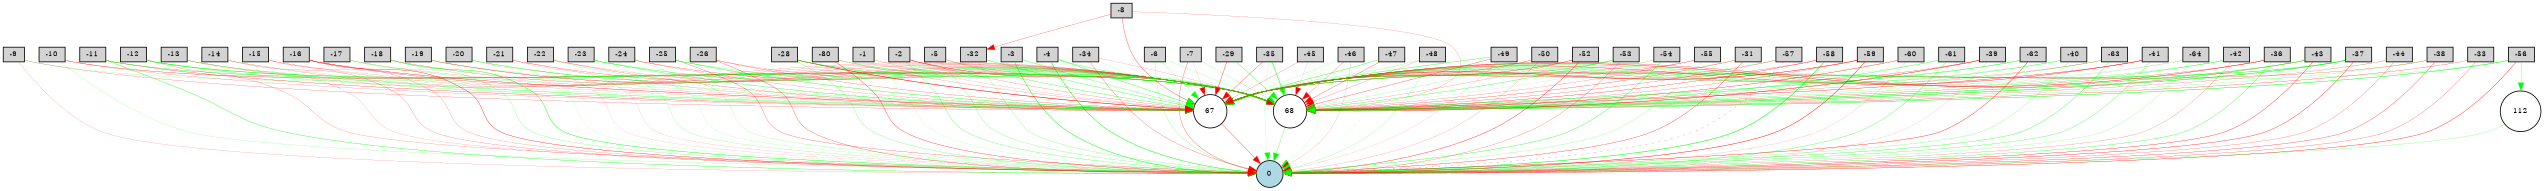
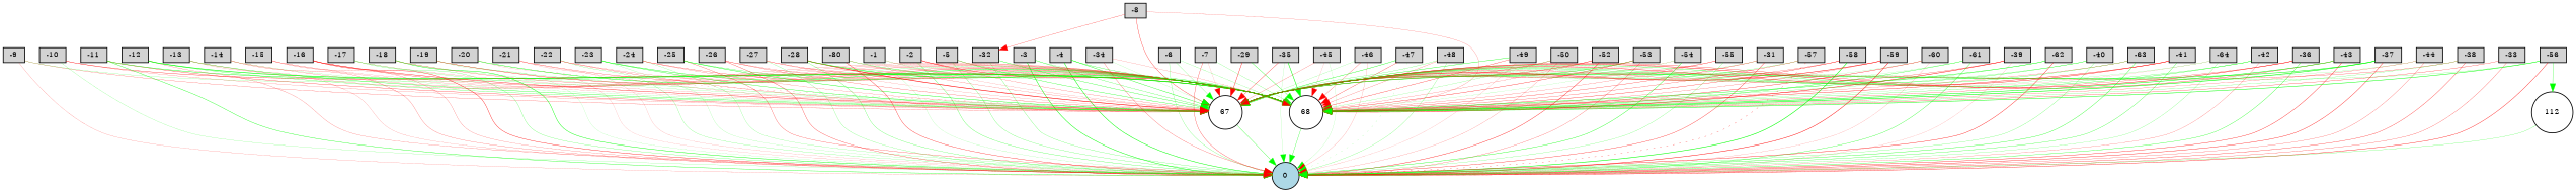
  digraph {
    fontname="DejaVu Serif"
    node [fillcolor=lightgray fontname="DejaVu Serif" fontsize=9 shape=box style=filled]
    edge [color=red fontname="DejaVu Serif" style=solid]
    -1 [height=0.2 width=0.2]
    0 [fillcolor=lightblue height=0.2 shape=circle width=0.2]
    67 [fillcolor=white height=0.2 shape=circle width=0.2]
    68 [fillcolor=white height=0.2 shape=circle width=0.2]
    -2 [height=0.2 width=0.2]
    -3 [height=0.2 width=0.2]
    -4 [height=0.2 width=0.2]
    -5 [height=0.2 width=0.2]
    -6 [height=0.2 width=0.2]
    -7 [height=0.2 width=0.2]
    -8 [height=0.2 width=0.2]
    -32 [height=0.2 width=0.2]
    -9 [height=0.2 width=0.2]
    -10 [height=0.2 width=0.2]
    -11 [height=0.2 width=0.2]
    -12 [height=0.2 width=0.2]
    -13 [height=0.2 width=0.2]
    -14 [height=0.2 width=0.2]
    -15 [height=0.2 width=0.2]
    -16 [height=0.2 width=0.2]
    -17 [height=0.2 width=0.2]
    -18 [height=0.2 width=0.2]
    -19 [height=0.2 width=0.2]
    -20 [height=0.2 width=0.2]
    -21 [height=0.2 width=0.2]
    -22 [height=0.2 width=0.2]
    -23 [height=0.2 width=0.2]
    -24 [height=0.2 width=0.2]
    -25 [height=0.2 width=0.2]
    -26 [height=0.2 width=0.2]
+   -27 [height=0.2 width=0.2]
    -28 [height=0.2 width=0.2]
    -29 [height=0.2 width=0.2]
    n34 [height=0.2 label=-80 width=0.2]
    -31 [height=0.2 width=0.2]
    -33 [height=0.2 width=0.2]
    -34 [height=0.2 width=0.2]
    -35 [height=0.2 width=0.2]
    -36 [height=0.2 width=0.2]
    -37 [height=0.2 width=0.2]
    -38 [height=0.2 width=0.2]
    -39 [height=0.2 width=0.2]
    -40 [height=0.2 width=0.2]
    -41 [height=0.2 width=0.2]
    -42 [height=0.2 width=0.2]
    -43 [height=0.2 width=0.2]
    -44 [height=0.2 width=0.2]
    -45 [height=0.2 width=0.2]
    -46 [height=0.2 width=0.2]
    -47 [height=0.2 width=0.2]
    -48 [height=0.2 width=0.2]
    -49 [height=0.2 width=0.2]
    -50 [height=0.2 width=0.2]
    -52 [height=0.2 width=0.2]
    -53 [height=0.2 width=0.2]
    -54 [height=0.2 width=0.2]
    -55 [height=0.2 width=0.2]
    -56 [height=0.2 width=0.2]
    112 [fillcolor=white height=0.2 shape=circle width=0.2]
    -57 [height=0.2 width=0.2]
    -58 [height=0.2 width=0.2]
    -59 [height=0.2 width=0.2]
    -60 [height=0.2 width=0.2]
    -61 [height=0.2 width=0.2]
    -62 [height=0.2 width=0.2]
    -63 [height=0.2 width=0.2]
    -64 [height=0.2 width=0.2]
    -1 -> 0 [color=green penwidth=0.11423768539200402]
    -1 -> 67 [penwidth=0.1412978521679366]
    -1 -> 68 [color=green penwidth=0.15731715524181544]
-   67 -> 0 [penwidth=0.347055828726218]
+   67 -> 0 [color=green penwidth=0.347055828726218]
    68 -> 0 [color=green penwidth=0.3386638612324302]
    -2 -> 0 [color=green penwidth=0.30018918323485444]
    -2 -> 67 [penwidth=0.2153452731647897]
    -2 -> 68 [penwidth=0.505893317960504]
    -3 -> 0 [color=green penwidth=0.5748162511098295]
    -3 -> 67 [color=green penwidth=0.3016860262237019]
    -3 -> 68 [color=green penwidth=0.1843356382308881]
    -4 -> 0 [color=green penwidth=0.59297088905597]
    -4 -> 67 [color=green penwidth=0.4345391138885226]
    -4 -> 68 [color=green penwidth=0.33865413327069394]
    -5 -> 0 [color=green penwidth=0.24375834041012498]
    -5 -> 67 [color=green penwidth=0.3782037820534503]
    -5 -> 68 [penwidth=0.18688683132503814]
    -6 -> 0 [color=green penwidth=0.22103694056597267]
    -6 -> 67 [color=green penwidth=0.19116765425013404]
    -6 -> 68 [color=green penwidth=0.182382863385459]
    -7 -> 0 [penwidth=0.3182666155985845]
    -7 -> 67 [penwidth=0.11384493328798129]
    -7 -> 68 [color=green penwidth=0.1953564758180525]
    -8 -> 67 [penwidth=0.3605848739293289]
    -8 -> 68 [penwidth=0.1840072824325826]
    -8 -> -32 [penwidth=0.2664933335671964]
    -32 -> 0 [color=green penwidth=0.24279865319418523]
    -32 -> 67 [color=green penwidth=0.378126503771152]
    -32 -> 68 [color=green penwidth=0.10893927695707942]
    -9 -> 0 [penwidth=0.15677331871333844]
    -9 -> 67 [penwidth=0.22718946924894926]
    -9 -> 68 [color=green penwidth=0.1728945258292217]
    -10 -> 0 [color=green penwidth=0.1668006260558671]
    -10 -> 67 [penwidth=0.1860027788187979]
    -10 -> 68 [penwidth=0.3722804665278472]
    -11 -> 0 [color=green penwidth=0.41994259082282426]
    -11 -> 67 [penwidth=0.3367848177388816]
    -11 -> 68 [color=green penwidth=0.48835207853997586]
    -12 -> 0 [penwidth=0.19743263064568656]
    -12 -> 67 [color=green penwidth=0.29473170119247954]
    -12 -> 68 [color=green penwidth=0.7360349995126542]
    -13 -> 0 [penwidth=0.13999388699085788]
    -13 -> 67 [color=green penwidth=0.3924501125793144]
    -13 -> 68 [penwidth=0.18876092503687153]
    -14 -> 0 [penwidth=0.2208250515508933]
    -14 -> 67 [color=green penwidth=0.13605685525441036]
    -14 -> 68 [penwidth=0.1880733750321416]
    -15 -> 0 [penwidth=0.19632188309883886]
    -15 -> 67 [penwidth=0.1352438333771913]
    -15 -> 68 [penwidth=0.16076696951420372]
    -16 -> 0 [penwidth=0.4300107362590274]
    -16 -> 67 [penwidth=0.4517136017061836]
    -16 -> 68 [penwidth=0.29344637756517683]
    -17 -> 0 [color=green penwidth=0.2376251509090792]
    -17 -> 67 [penwidth=0.15381460101007294]
    -17 -> 68 [color=green penwidth=0.20665297280613473]
    -18 -> 0 [color=green penwidth=0.5193055691637497]
    -18 -> 67 [color=green penwidth=0.1562138940556256]
    -18 -> 68 [penwidth=0.25562560826282144]
    -19 -> 0 [color=green penwidth=0.10620479959127055]
    -19 -> 67 [color=green penwidth=0.19811470384478538]
    -19 -> 68 [penwidth=0.4065488568446691]
    -20 -> 0 [penwidth=0.10367362785228737]
    -20 -> 67 [penwidth=0.16004597314587418 style=dotted]
    -20 -> 68 [color=green penwidth=0.5186718403444617]
    -21 -> 0 [penwidth=0.11209599122818788]
    -21 -> 67 [penwidth=0.13300213112360548]
    -21 -> 68 [penwidth=0.2853069132491265]
    -22 -> 0 [color=green penwidth=0.19766201925935628]
    -22 -> 67 [penwidth=0.2500141003799551]
    -22 -> 68 [penwidth=0.17064948635700347]
    -23 -> 0 [color=green penwidth=0.12822906907729412]
    -23 -> 67 [color=green penwidth=0.41133811708641044]
    -23 -> 68 [color=green penwidth=0.4534407878102703]
    -24 -> 0 [color=green penwidth=0.1732030775323496]
    -24 -> 67 [penwidth=0.18235858772419178]
    -24 -> 68 [penwidth=0.28836975307472534]
    -25 -> 0 [penwidth=0.28102469547188647]
    -25 -> 67 [color=green penwidth=0.47218976678642754]
    -25 -> 68 [color=green penwidth=0.2920587953060292]
    -26 -> 0 [penwidth=0.3237296690193168]
    -26 -> 67 [penwidth=0.25983123248236906]
    -26 -> 68 [penwidth=0.1928151994208885]
+   -27 -> 0 [color=green penwidth=0.20121264517786808]
+   -27 -> 67 [penwidth=0.14320198876602783]
+   -27 -> 68 [penwidth=0.2719698651979504]
    -28 -> 0 [color=green penwidth=0.26293935147907854]
    -28 -> 67 [penwidth=0.70751497821446]
    -28 -> 68 [color=green penwidth=0.616565496188867]
    -29 -> 67 [penwidth=0.4287270870021944]
    -29 -> 68 [color=green penwidth=0.375012672471809]
    n34 -> 0 [penwidth=0.3774891796813016]
    n34 -> 67 [penwidth=0.19551293654596538]
    n34 -> 68 [color=green penwidth=0.2846454697191583]
    -31 -> 0 [penwidth=0.3746011113728389]
    -31 -> 67 [color=green penwidth=0.1454944108537642]
    -31 -> 68 [penwidth=0.32203702849500915]
    -33 -> 0 [penwidth=0.2687469245953884]
    -33 -> 68 [penwidth=0.3044326874682738]
    -34 -> 0 [penwidth=0.2536457849345093]
    -34 -> 67 [color=green penwidth=0.11477905403265598]
    -34 -> 68 [penwidth=0.15374635752229165]
    -35 -> 0 [color=green penwidth=0.12507168801321844]
    -35 -> 67 [penwidth=0.33634446526701856]
    -35 -> 68 [color=green penwidth=0.6236451175258063]
    -36 -> 0 [color=green penwidth=0.3718736394576999]
    -36 -> 67 [penwidth=0.519174674809398]
    -36 -> 68 [penwidth=0.2565325028379884]
    -37 -> 0 [penwidth=0.4273069040822961]
    -37 -> 67 [color=green penwidth=0.5833060226119438]
    -37 -> 68 [color=green penwidth=0.6941418312534724]
    -38 -> 0 [penwidth=0.3472227224015921]
    -38 -> 67 [penwidth=0.2806626761490073]
    -38 -> 68 [color=green penwidth=0.21624582227194028]
    -39 -> 0 [penwidth=0.12148690193288428]
    -39 -> 67 [penwidth=0.28975651938690283]
    -39 -> 68 [penwidth=0.5531640176869136]
    -40 -> 0 [color=green penwidth=0.23532127874552855]
    -40 -> 67 [color=green penwidth=0.3331448735186284]
    -40 -> 68 [color=green penwidth=0.20594336605195646]
    -41 -> 0 [color=green penwidth=0.33367375957531875]
    -41 -> 67 [penwidth=0.4601933911229943]
    -41 -> 68 [penwidth=0.4236713708985105]
    -42 -> 0 [penwidth=0.20439034860873698]
    -42 -> 67 [color=green penwidth=0.36648802950643156]
    -42 -> 68 [color=green penwidth=0.26163020572786]
    -43 -> 0 [penwidth=0.40742622874599976]
    -43 -> 67 [penwidth=0.3426760642527463]
    -43 -> 68 [color=green penwidth=0.6067739895437848]
    -44 -> 0 [penwidth=0.23976083497406628]
    -44 -> 67 [color=green penwidth=0.14589011371464433]
    -44 -> 68 [penwidth=0.218482749262273]
    -45 -> 0 [color=green penwidth=0.10994537563385956]
    -45 -> 67 [penwidth=0.21073381896173593]
    -45 -> 68 [penwidth=0.10761780780850132]
    -46 -> 0 [penwidth=0.14533832651547024]
    -46 -> 67 [color=green penwidth=0.15324817378967404]
    -46 -> 68 [penwidth=0.23516871708211898]
    -47 -> 0 [color=green penwidth=0.12956828334860232 style=dotted]
    -47 -> 67 [color=green penwidth=0.4456390798433396]
    -47 -> 68 [penwidth=0.3140774564306238]
    -48 -> 0 [color=green penwidth=0.20722870499827645]
    -48 -> 67 [color=green penwidth=0.23421654958791963]
    -48 -> 68 [penwidth=0.2183221543095442]
    -49 -> 0 [penwidth=0.1123653110880976]
    -49 -> 67 [color=green penwidth=0.43892749325758473]
    -49 -> 68 [penwidth=0.3427233659566709]
    -50 -> 0 [penwidth=0.16826440103495788]
    -50 -> 67 [penwidth=0.3177072174656339]
    -50 -> 68 [color=green penwidth=0.18641368693453092]
    -52 -> 0 [penwidth=0.4352645593316129]
    -52 -> 67 [penwidth=0.4055334117051771]
    -52 -> 68 [penwidth=0.1971083778751304]
    -53 -> 0 [penwidth=0.2441213293755465]
    -53 -> 67 [color=green penwidth=0.4396627485211074]
-   -53 -> 68 [color=green penwidth=0.3833856621380529]
+   -53 -> 68 [penwidth=0.3833856621380529]
    -54 -> 0 [color=green penwidth=0.429248256394708]
    -54 -> 67 [penwidth=0.12368464306624342]
    -54 -> 68 [color=green penwidth=0.11381647640132993]
    -55 -> 0 [color=green penwidth=0.20336601916478664]
    -55 -> 67 [penwidth=0.2716435322620311]
    -55 -> 68 [penwidth=0.2112618356115672]
    -56 -> 0 [penwidth=0.43273938186513894]
    -56 -> 67 [color=green penwidth=0.1905611642663947]
    -56 -> 68 [color=green penwidth=0.568359714379375]
    -56 -> 112 [color=green penwidth=0.3241525375713741]
    112 -> 0 [color=green penwidth=0.22730302848930048]
    -57 -> 0 [penwidth=0.30309683448718716 style=dotted]
    -57 -> 67 [color=green penwidth=0.22545532891643927]
    -57 -> 68 [penwidth=0.2742153980186085]
    -58 -> 0 [color=green penwidth=0.6662896168517471]
    -58 -> 67 [penwidth=0.25724173809045964]
    -58 -> 68 [penwidth=0.3744668204685806]
    -59 -> 0 [penwidth=0.5473387859490326]
    -59 -> 67 [penwidth=0.5867113988810664]
    -59 -> 68 [penwidth=0.2249637375964167]
    -60 -> 0 [penwidth=0.13263695755432425]
    -60 -> 67 [color=green penwidth=0.1166495211703021]
    -60 -> 68 [penwidth=0.3969489398831757]
    -61 -> 0 [color=green penwidth=0.35648844508193245]
    -61 -> 67 [color=green penwidth=0.12996564840642805]
    -61 -> 68 [color=green penwidth=0.3843184114801026]
    -62 -> 0 [penwidth=0.4371149857054275]
    -62 -> 67 [color=green penwidth=0.1987207150678172]
    -62 -> 68 [color=green penwidth=0.46818660005331947]
    -63 -> 0 [color=green penwidth=0.39042089590514906]
    -63 -> 67 [color=green penwidth=0.3160324949598606]
    -63 -> 68 [penwidth=0.20815178570179418]
    -64 -> 0 [color=green penwidth=0.19775617248604985]
    -64 -> 67 [penwidth=0.10930037638797728]
    -64 -> 68 [color=green penwidth=0.15523102352295648]
  }
